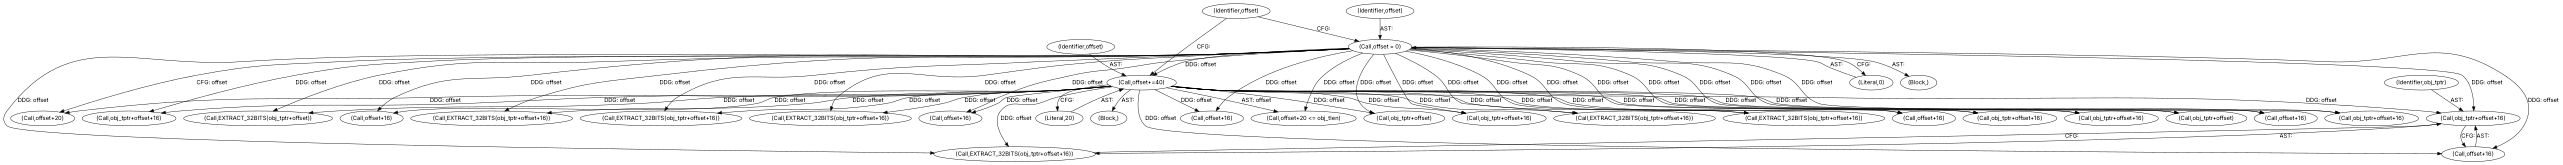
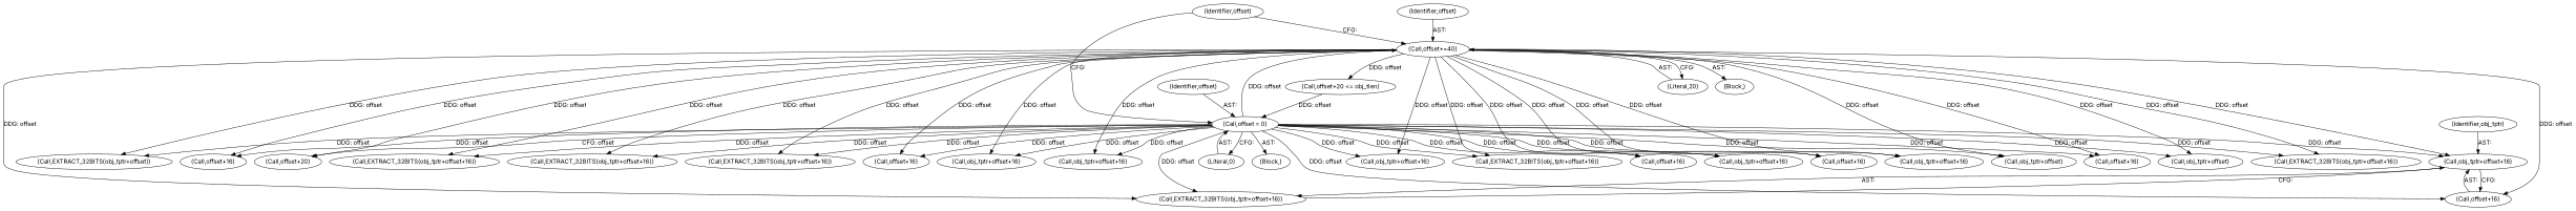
  digraph {
    fontname=Inter
    node [fontname=Inter]
    edge [fontname=Inter]
    n1 [label="(Call,obj_tptr+offset+16)"]
    n2 [label="(Call,offset+16)"]
    n3 [label="(Call,EXTRACT_32BITS(obj_tptr+offset+16))"]
    n4 [label="(Call,offset+=40)"]
    n5 [label="(Call,offset+20)"]
    n6 [label="(Call,obj_tptr+offset+16)"]
    n7 [label="(Call,EXTRACT_32BITS(obj_tptr+offset))"]
    n8 [label="(Call,offset+16)"]
    n9 [label="(Call,EXTRACT_32BITS(obj_tptr+offset+16))"]
    n10 [label="(Call,EXTRACT_32BITS(obj_tptr+offset+16))"]
    n11 [label="(Call,offset+16)"]
    n12 [label="(Call,obj_tptr+offset)"]
    n13 [label="(Call,EXTRACT_32BITS(obj_tptr+offset+16))"]
    n14 [label="(Call,EXTRACT_32BITS(obj_tptr+offset+16))"]
    n15 [label="(Call,offset+16)"]
    n16 [label="(Literal,20)"]
    n17 [label="(Call,obj_tptr+offset+16)"]
    n18 [label="(Call,obj_tptr+offset+16)"]
    n19 [label="(Call,obj_tptr+offset)"]
    n20 [label="(Block,)"]
    n21 [label="(Call,offset+16)"]
    n22 [label="(Call,obj_tptr+offset+16)"]
    n23 [label="(Call,EXTRACT_32BITS(obj_tptr+offset+16))"]
    n24 [label="(Call,offset+16)"]
    n25 [label="(Call,offset+20 <= obj_tlen)"]
    n26 [label="(Call,obj_tptr+offset+16)"]
    n27 [label="(Call,offset = 0)"]
    n28 [label="(Literal,0)"]
    n29 [label="(Block,)"]
    n30 [label="(Identifier,offset)"]
    n31 [label="(Identifier,offset)"]
    n32 [label="(Identifier,obj_tptr)"]
    n33 [label="(Identifier,offset)"]
    n1 -> n2 [label="CFG: "]
    n1 -> n3 [label="AST: "]
    n2 -> n1 [label="AST: "]
    n3 -> n1 [label="CFG: "]
    n4 -> n1 [label="DDG: offset"]
    n4 -> n2 [label="DDG: offset"]
    n4 -> n3 [label="DDG: offset"]
    n4 -> n5 [label="DDG: offset"]
    n4 -> n6 [label="DDG: offset"]
    n4 -> n7 [label="DDG: offset"]
    n4 -> n8 [label="DDG: offset"]
    n4 -> n9 [label="DDG: offset"]
    n4 -> n10 [label="DDG: offset"]
    n4 -> n11 [label="DDG: offset"]
    n4 -> n12 [label="DDG: offset"]
    n4 -> n13 [label="DDG: offset"]
    n4 -> n14 [label="DDG: offset"]
    n4 -> n15 [label="DDG: offset"]
    n4 -> n16 [label="CFG: "]
    n4 -> n17 [label="DDG: offset"]
    n4 -> n18 [label="DDG: offset"]
    n4 -> n19 [label="DDG: offset"]
    n4 -> n20 [label="AST: "]
    n4 -> n21 [label="DDG: offset"]
    n4 -> n22 [label="DDG: offset"]
    n4 -> n23 [label="DDG: offset"]
    n4 -> n24 [label="DDG: offset"]
-   n4 -> n25 [label="AST: offset"]
+   n4 -> n25 [label="DDG: offset"]
    n4 -> n26 [label="DDG: offset"]
    n16 -> n4 [label="AST: "]
    n27 -> n1 [label="DDG: offset"]
    n27 -> n2 [label="DDG: offset"]
    n27 -> n3 [label="DDG: offset"]
    n27 -> n4 [label="DDG: offset"]
    n27 -> n5 [label="CFG: offset"]
    n27 -> n6 [label="DDG: offset"]
    n27 -> n7 [label="DDG: offset"]
    n27 -> n8 [label="DDG: offset"]
    n27 -> n9 [label="DDG: offset"]
    n27 -> n10 [label="DDG: offset"]
    n27 -> n11 [label="DDG: offset"]
    n27 -> n12 [label="DDG: offset"]
    n27 -> n13 [label="DDG: offset"]
    n27 -> n14 [label="DDG: offset"]
    n27 -> n15 [label="DDG: offset"]
    n27 -> n17 [label="DDG: offset"]
    n27 -> n18 [label="DDG: offset"]
    n27 -> n19 [label="DDG: offset"]
    n27 -> n21 [label="DDG: offset"]
    n27 -> n22 [label="DDG: offset"]
    n27 -> n23 [label="DDG: offset"]
    n27 -> n24 [label="DDG: offset"]
-   n27 -> n25 [label="DDG: offset"]
+   n25 -> n27 [label="DDG: offset"]
    n27 -> n26 [label="DDG: offset"]
    n27 -> n28 [label="CFG: "]
    n27 -> n29 [label="AST: "]
    n28 -> n27 [label="AST: "]
    n30 -> n27 [label="AST: "]
    n31 -> n4 [label="AST: "]
    n32 -> n1 [label="AST: "]
    n33 -> n4 [label="CFG: "]
    n33 -> n27 [label="CFG: "]
  }
